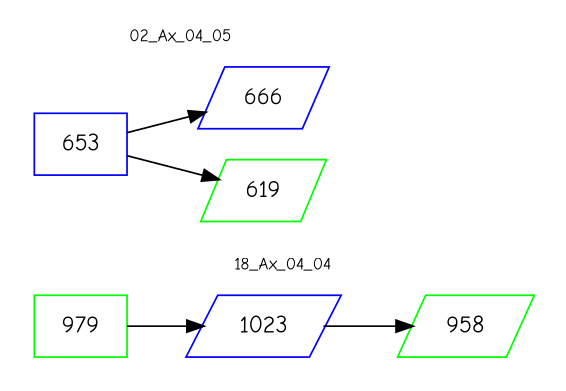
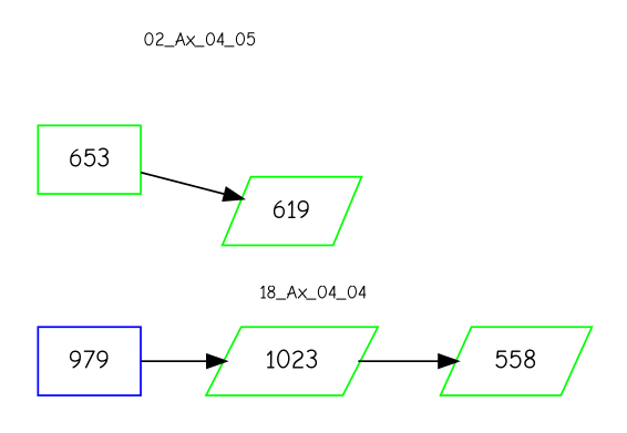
  digraph {
    fontname="Comic Neue"
    rankdir=LR
    node [color=green fontname="Comic Neue" shape=parallelogram]
    edge [color=black fontname="Comic Neue"]
-   n1 [label=979 shape=box]
-   n2 [label=958]
-   n3 [color=blue label=1023]
-   n4 [color=blue label=653 shape=box]
+   n1 [color=blue label=979 shape=box]
+   n2 [label=558]
+   n3 [label=1023]
+   n4 [label=653 shape=box]
    n5 [label=619]
-   n6 [color=blue label=666]
    subgraph cluster_1 {
      color=white
      fontsize=10
      label="18_Ax_04_04"
      n1
      n2
      n3
    }
    subgraph cluster_2 {
      color=white
      fontsize=10
      label="02_Ax_04_05"
      n4
      n5
-     n6
    }
    n1 -> n3
    n3 -> n2
    n4 -> n5
-   n4 -> n6
  }
